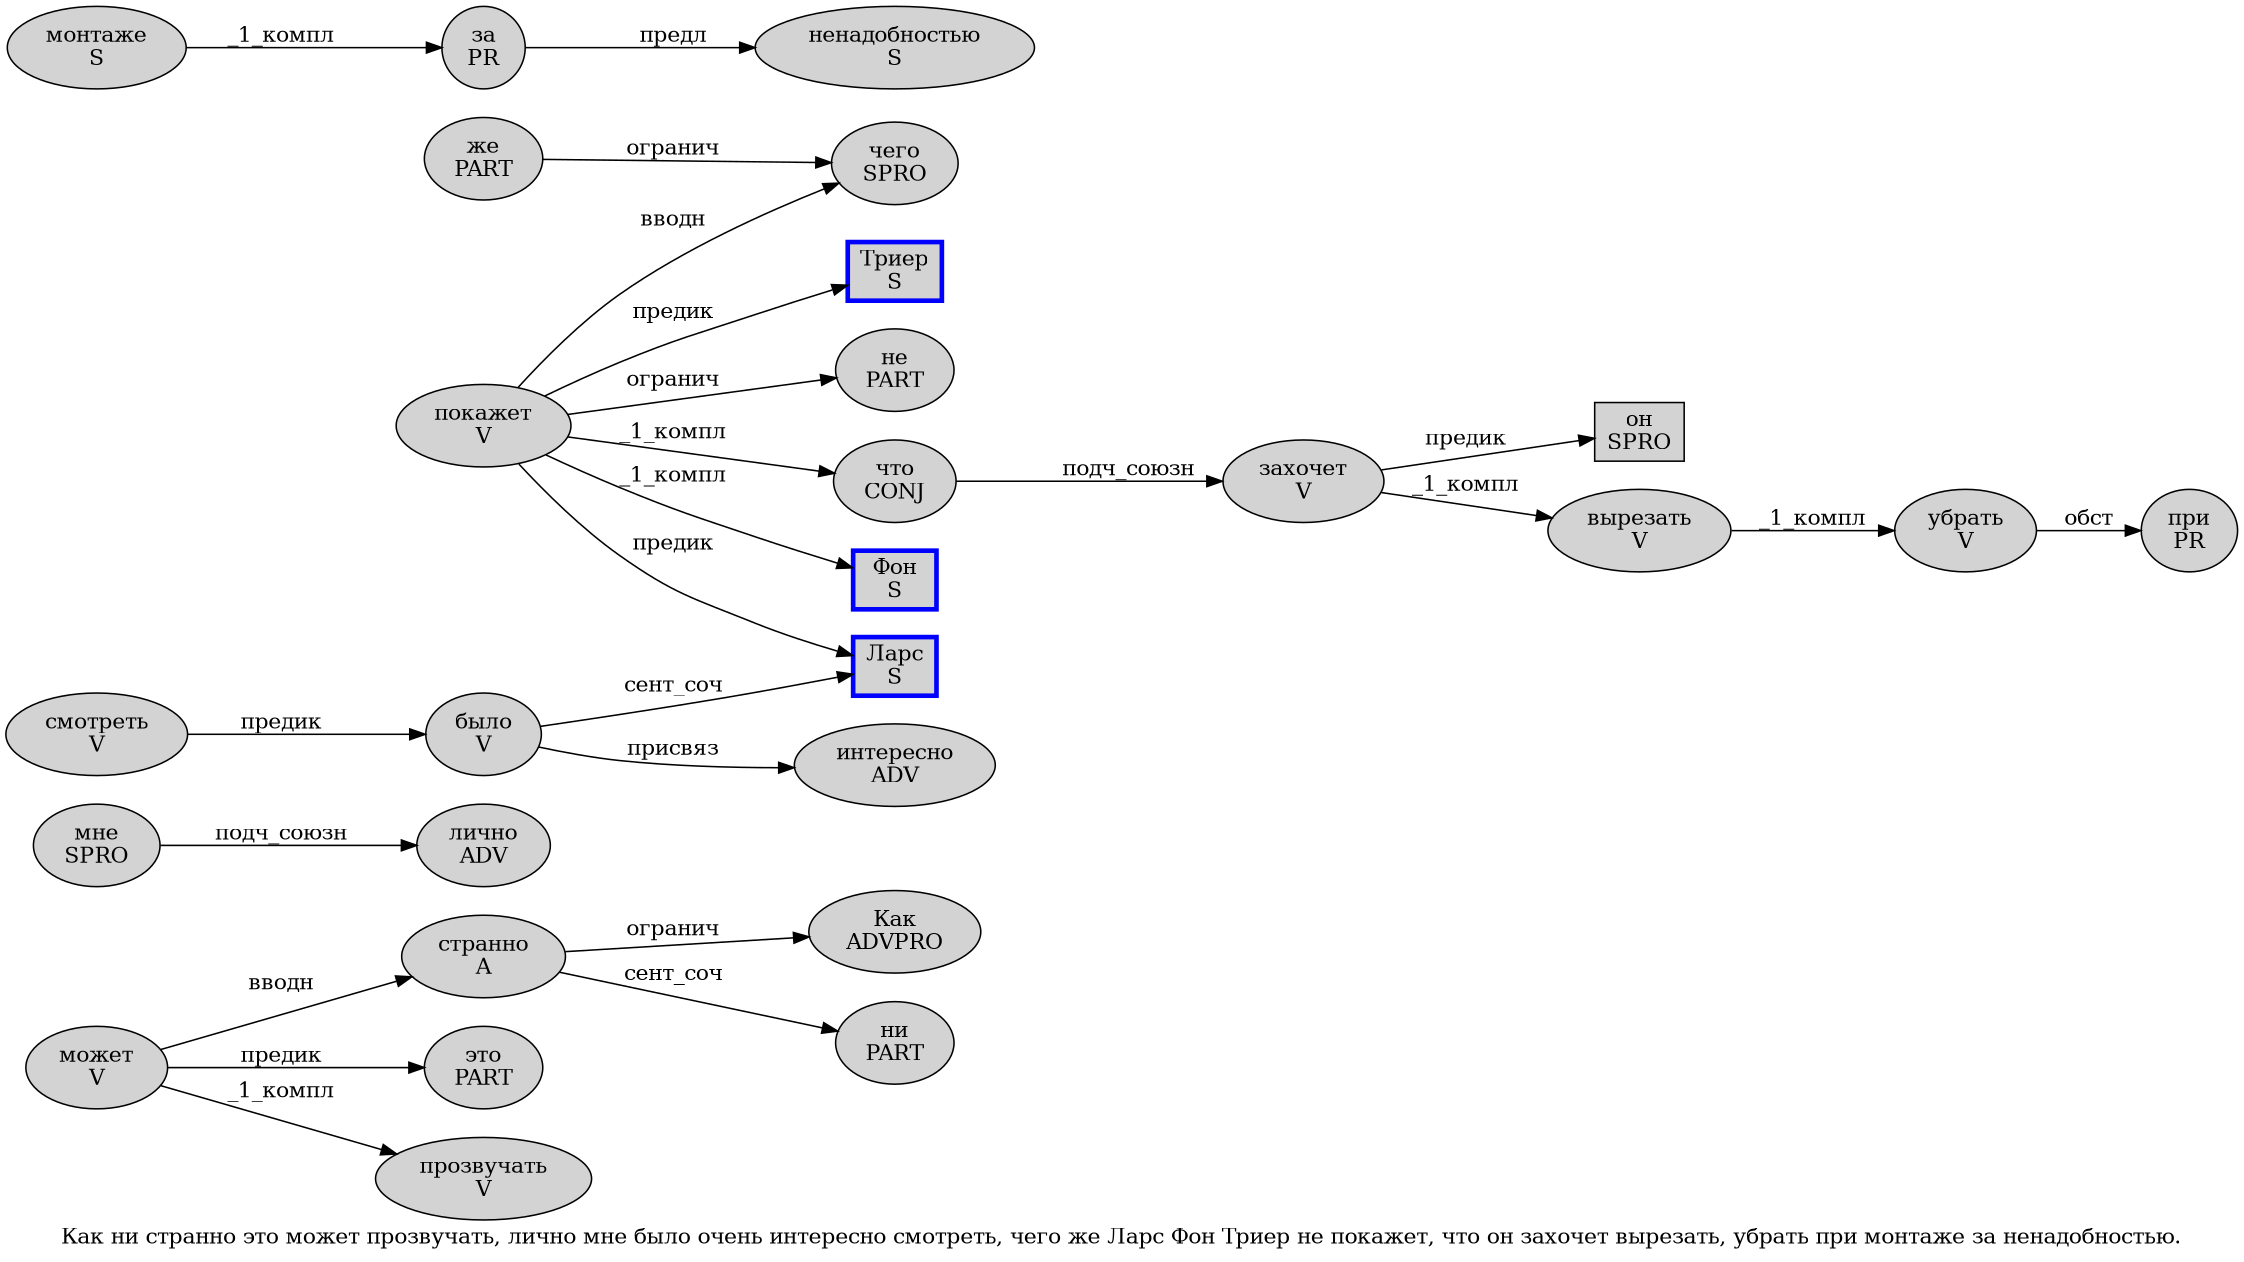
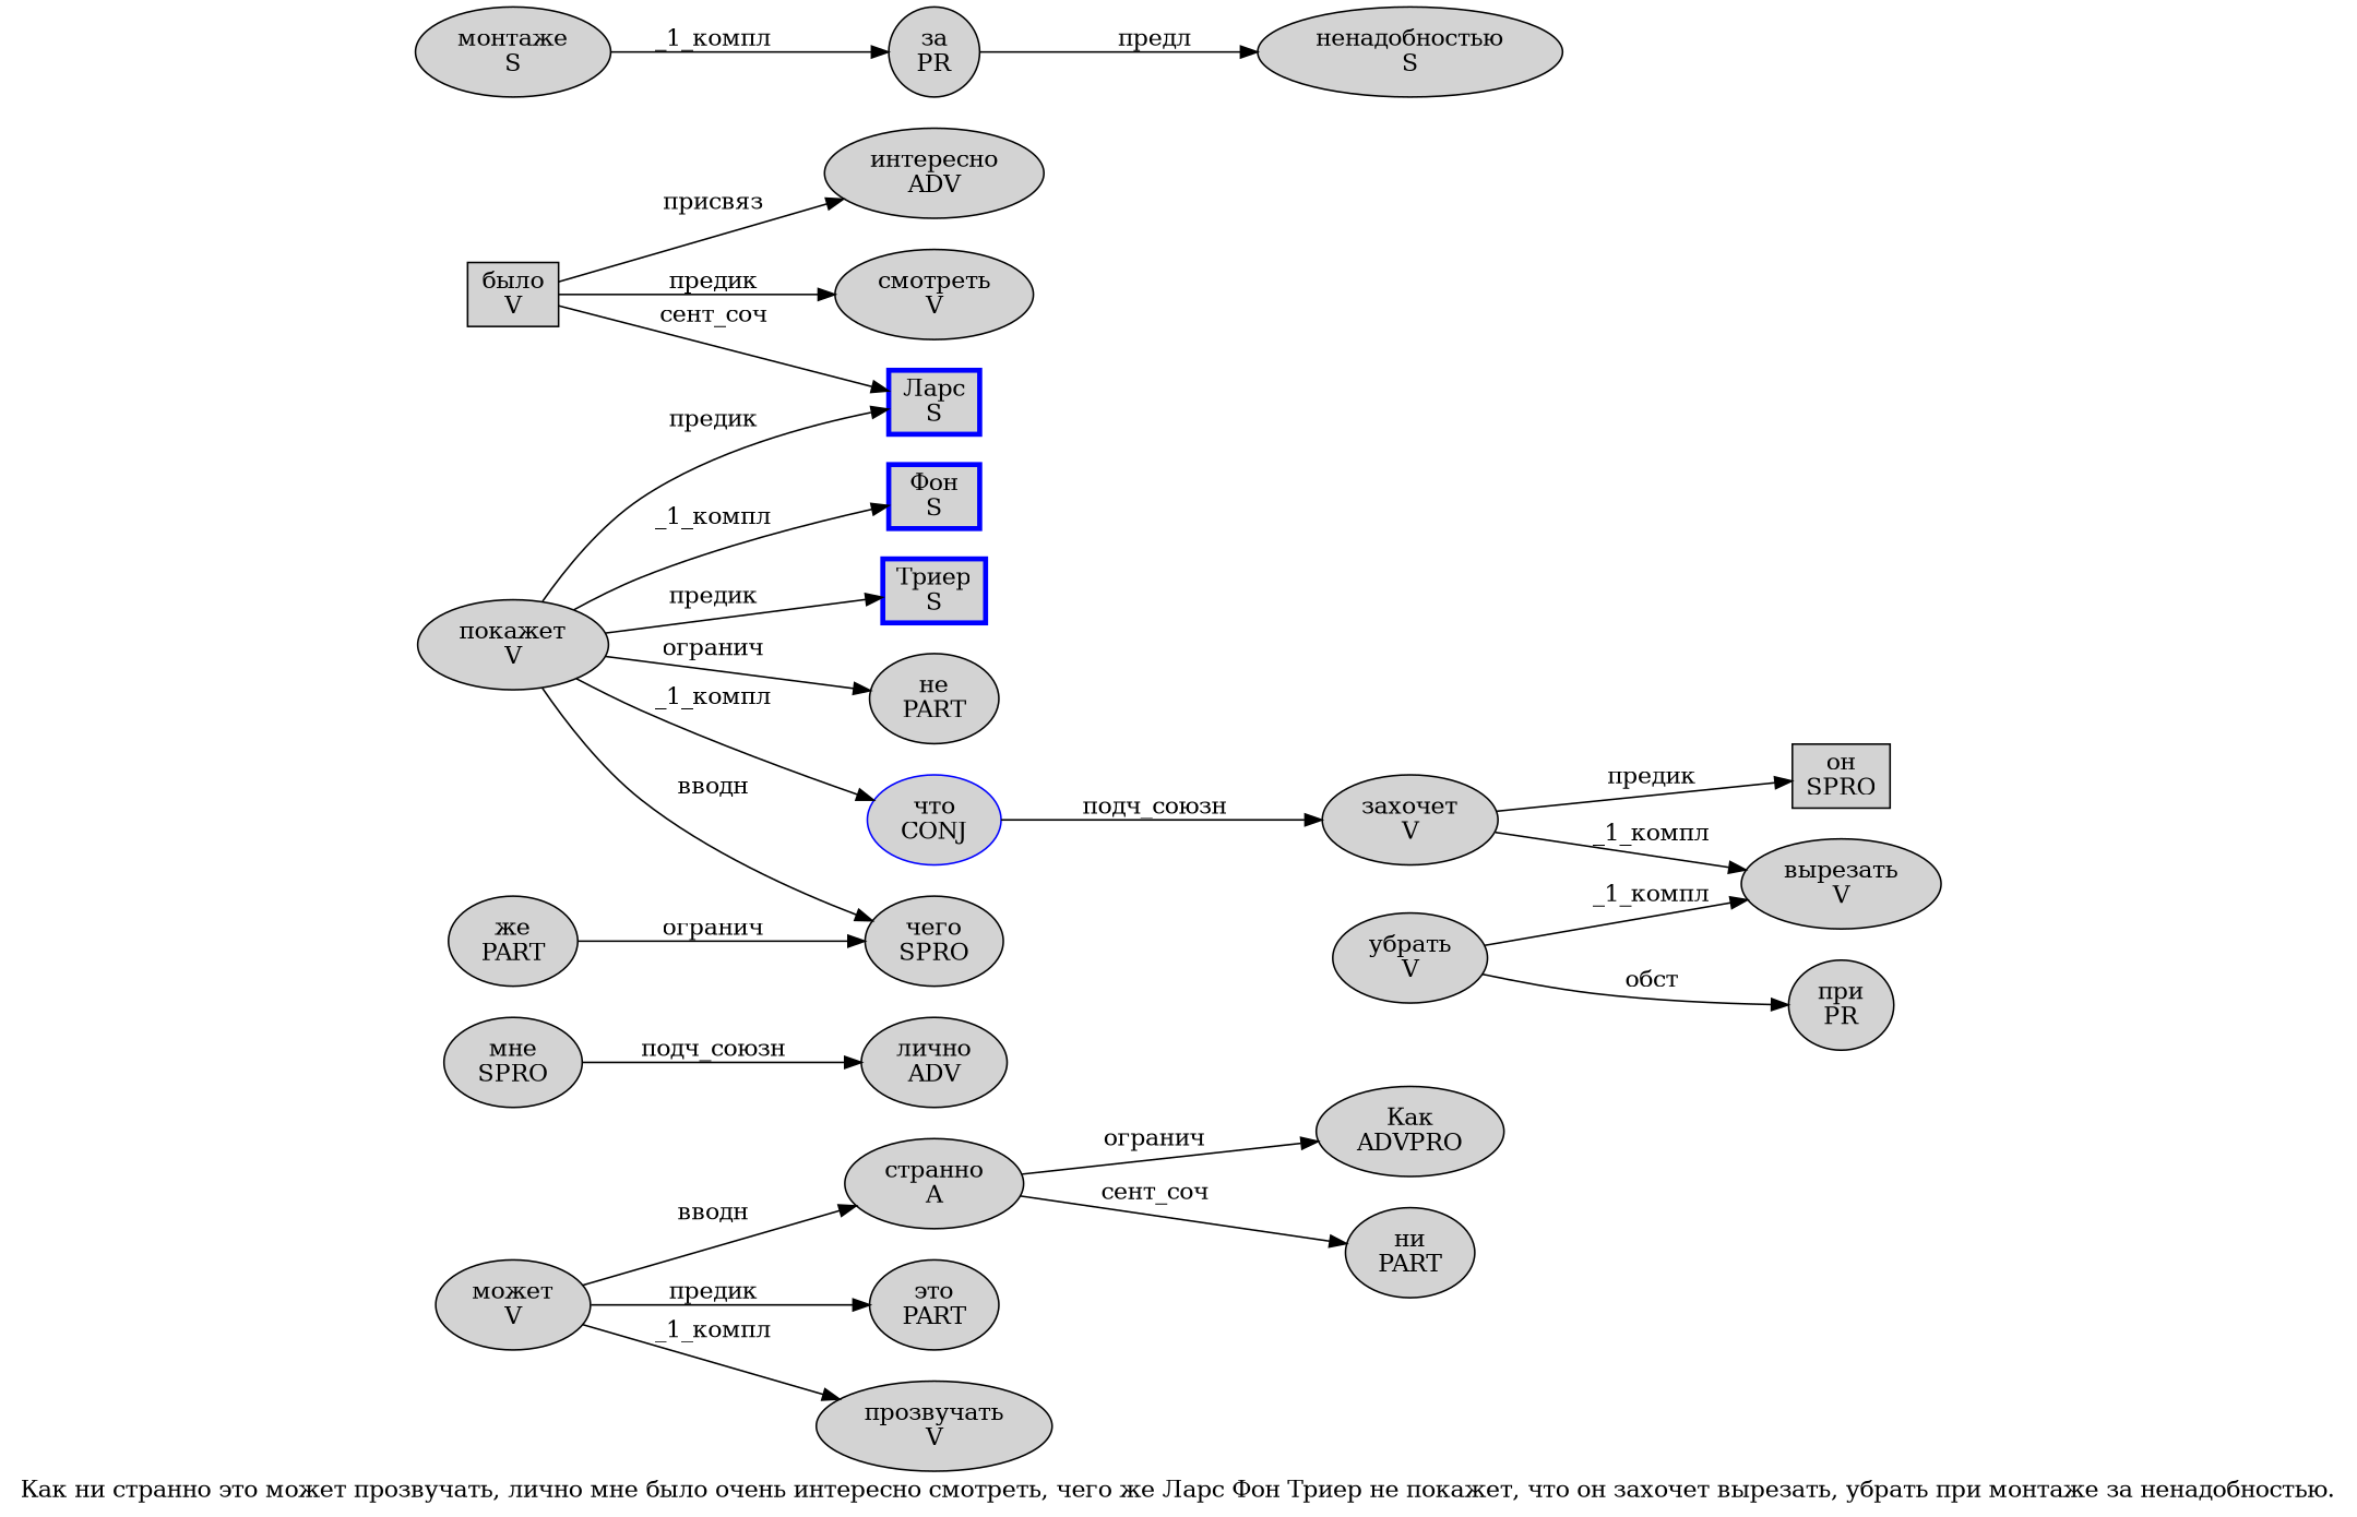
  digraph {
    label="Как ни странно это может прозвучать, лично мне было очень интересно смотреть, чего же Ларс Фон Триер не покажет, что он захочет вырезать, убрать при монтаже за ненадобностью."
    rankdir=LR
    node [fillcolor=lightgray penwidth=1 shape=ellipse style=filled]
    n1 [label="Как\nADVPRO"]
    n2 [label="ни\nPART"]
    n3 [label="странно\nA"]
    n4 [label="это\nPART"]
    n5 [label="может\nV"]
    n6 [label="прозвучать\nV"]
    n7 [label="лично\nADV"]
    n8 [label="мне\nSPRO"]
-   n9 [label="было\nV"]
+   n9 [label="было\nV" shape=box]
    n10 [label="интересно\nADV"]
    n11 [label="смотреть\nV"]
    n12 [color=blue label="Ларс\nS" penwidth=3 shape=box]
    n13 [label="покажет\nV"]
    n14 [label="чего\nSPRO"]
    n15 [color=blue label="Фон\nS" penwidth=3 shape=box]
    n16 [color=blue label="Триер\nS" penwidth=3 shape=box]
    n17 [label="не\nPART"]
-   n18 [label="что\nCONJ"]
+   n18 [label="что\nCONJ" color=blue]
    n19 [label="же\nPART"]
    n20 [label="захочет\nV"]
    n21 [label="он\nSPRO" shape=box]
    n22 [label="вырезать\nV"]
    n23 [label="убрать\nV"]
    n24 [label="при\nPR"]
    n25 [label="монтаже\nS"]
    n26 [label="за\nPR"]
    n27 [label="ненадобностью\nS"]
    n3 -> n1 [label="огранич"]
    n3 -> n2 [label="сент_соч"]
    n5 -> n3 [label="вводн"]
    n5 -> n4 [label="предик"]
    n5 -> n6 [label="_1_компл"]
    n8 -> n7 [label="подч_союзн"]
    n9 -> n10 [label="присвяз"]
-   n11 -> n9 [label="предик"]
+   n9 -> n11 [label="предик"]
    n9 -> n12 [label="сент_соч"]
    n13 -> n12 [label="предик"]
    n13 -> n14 [label="вводн"]
    n13 -> n15 [label="_1_компл"]
    n13 -> n16 [label="предик"]
    n13 -> n17 [label="огранич"]
    n13 -> n18 [label="_1_компл"]
    n18 -> n20 [label="подч_союзн"]
    n19 -> n14 [label="огранич"]
    n20 -> n21 [label="предик"]
    n20 -> n22 [label="_1_компл"]
-   n22 -> n23 [label="_1_компл"]
+   n23 -> n22 [label="_1_компл"]
    n23 -> n24 [label="обст"]
    n25 -> n26 [label="_1_компл"]
    n26 -> n27 [label="предл"]
  }
